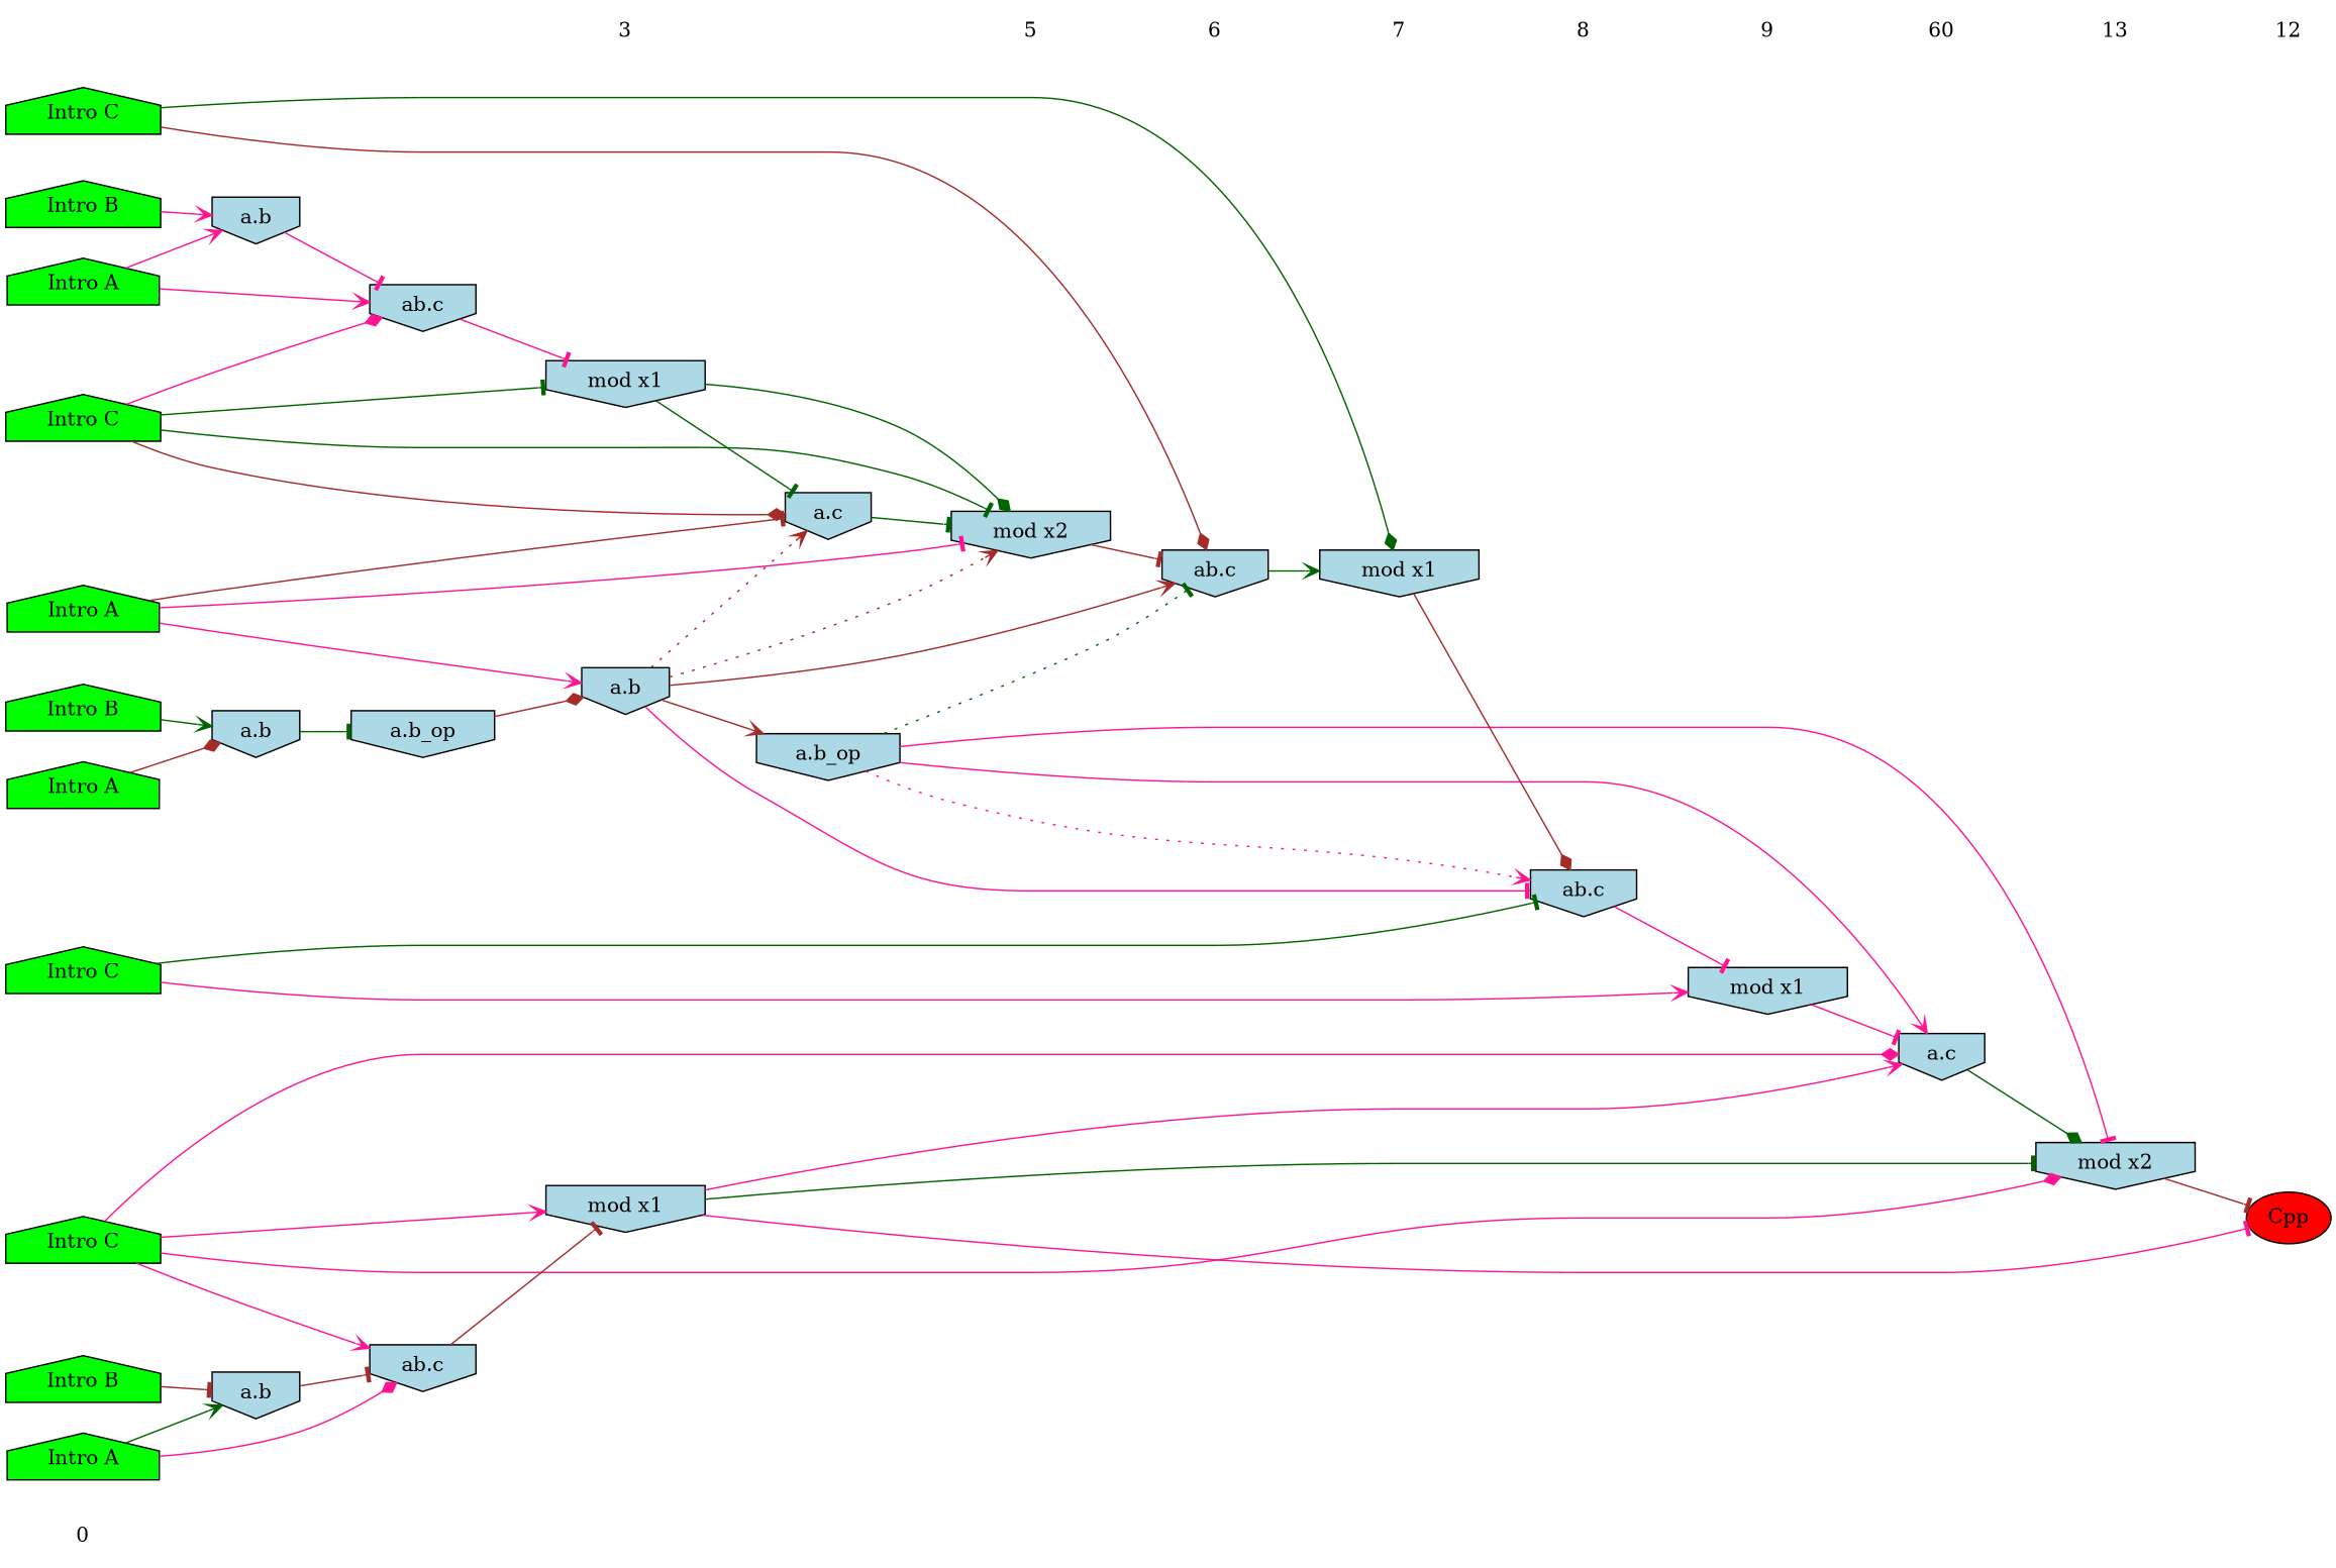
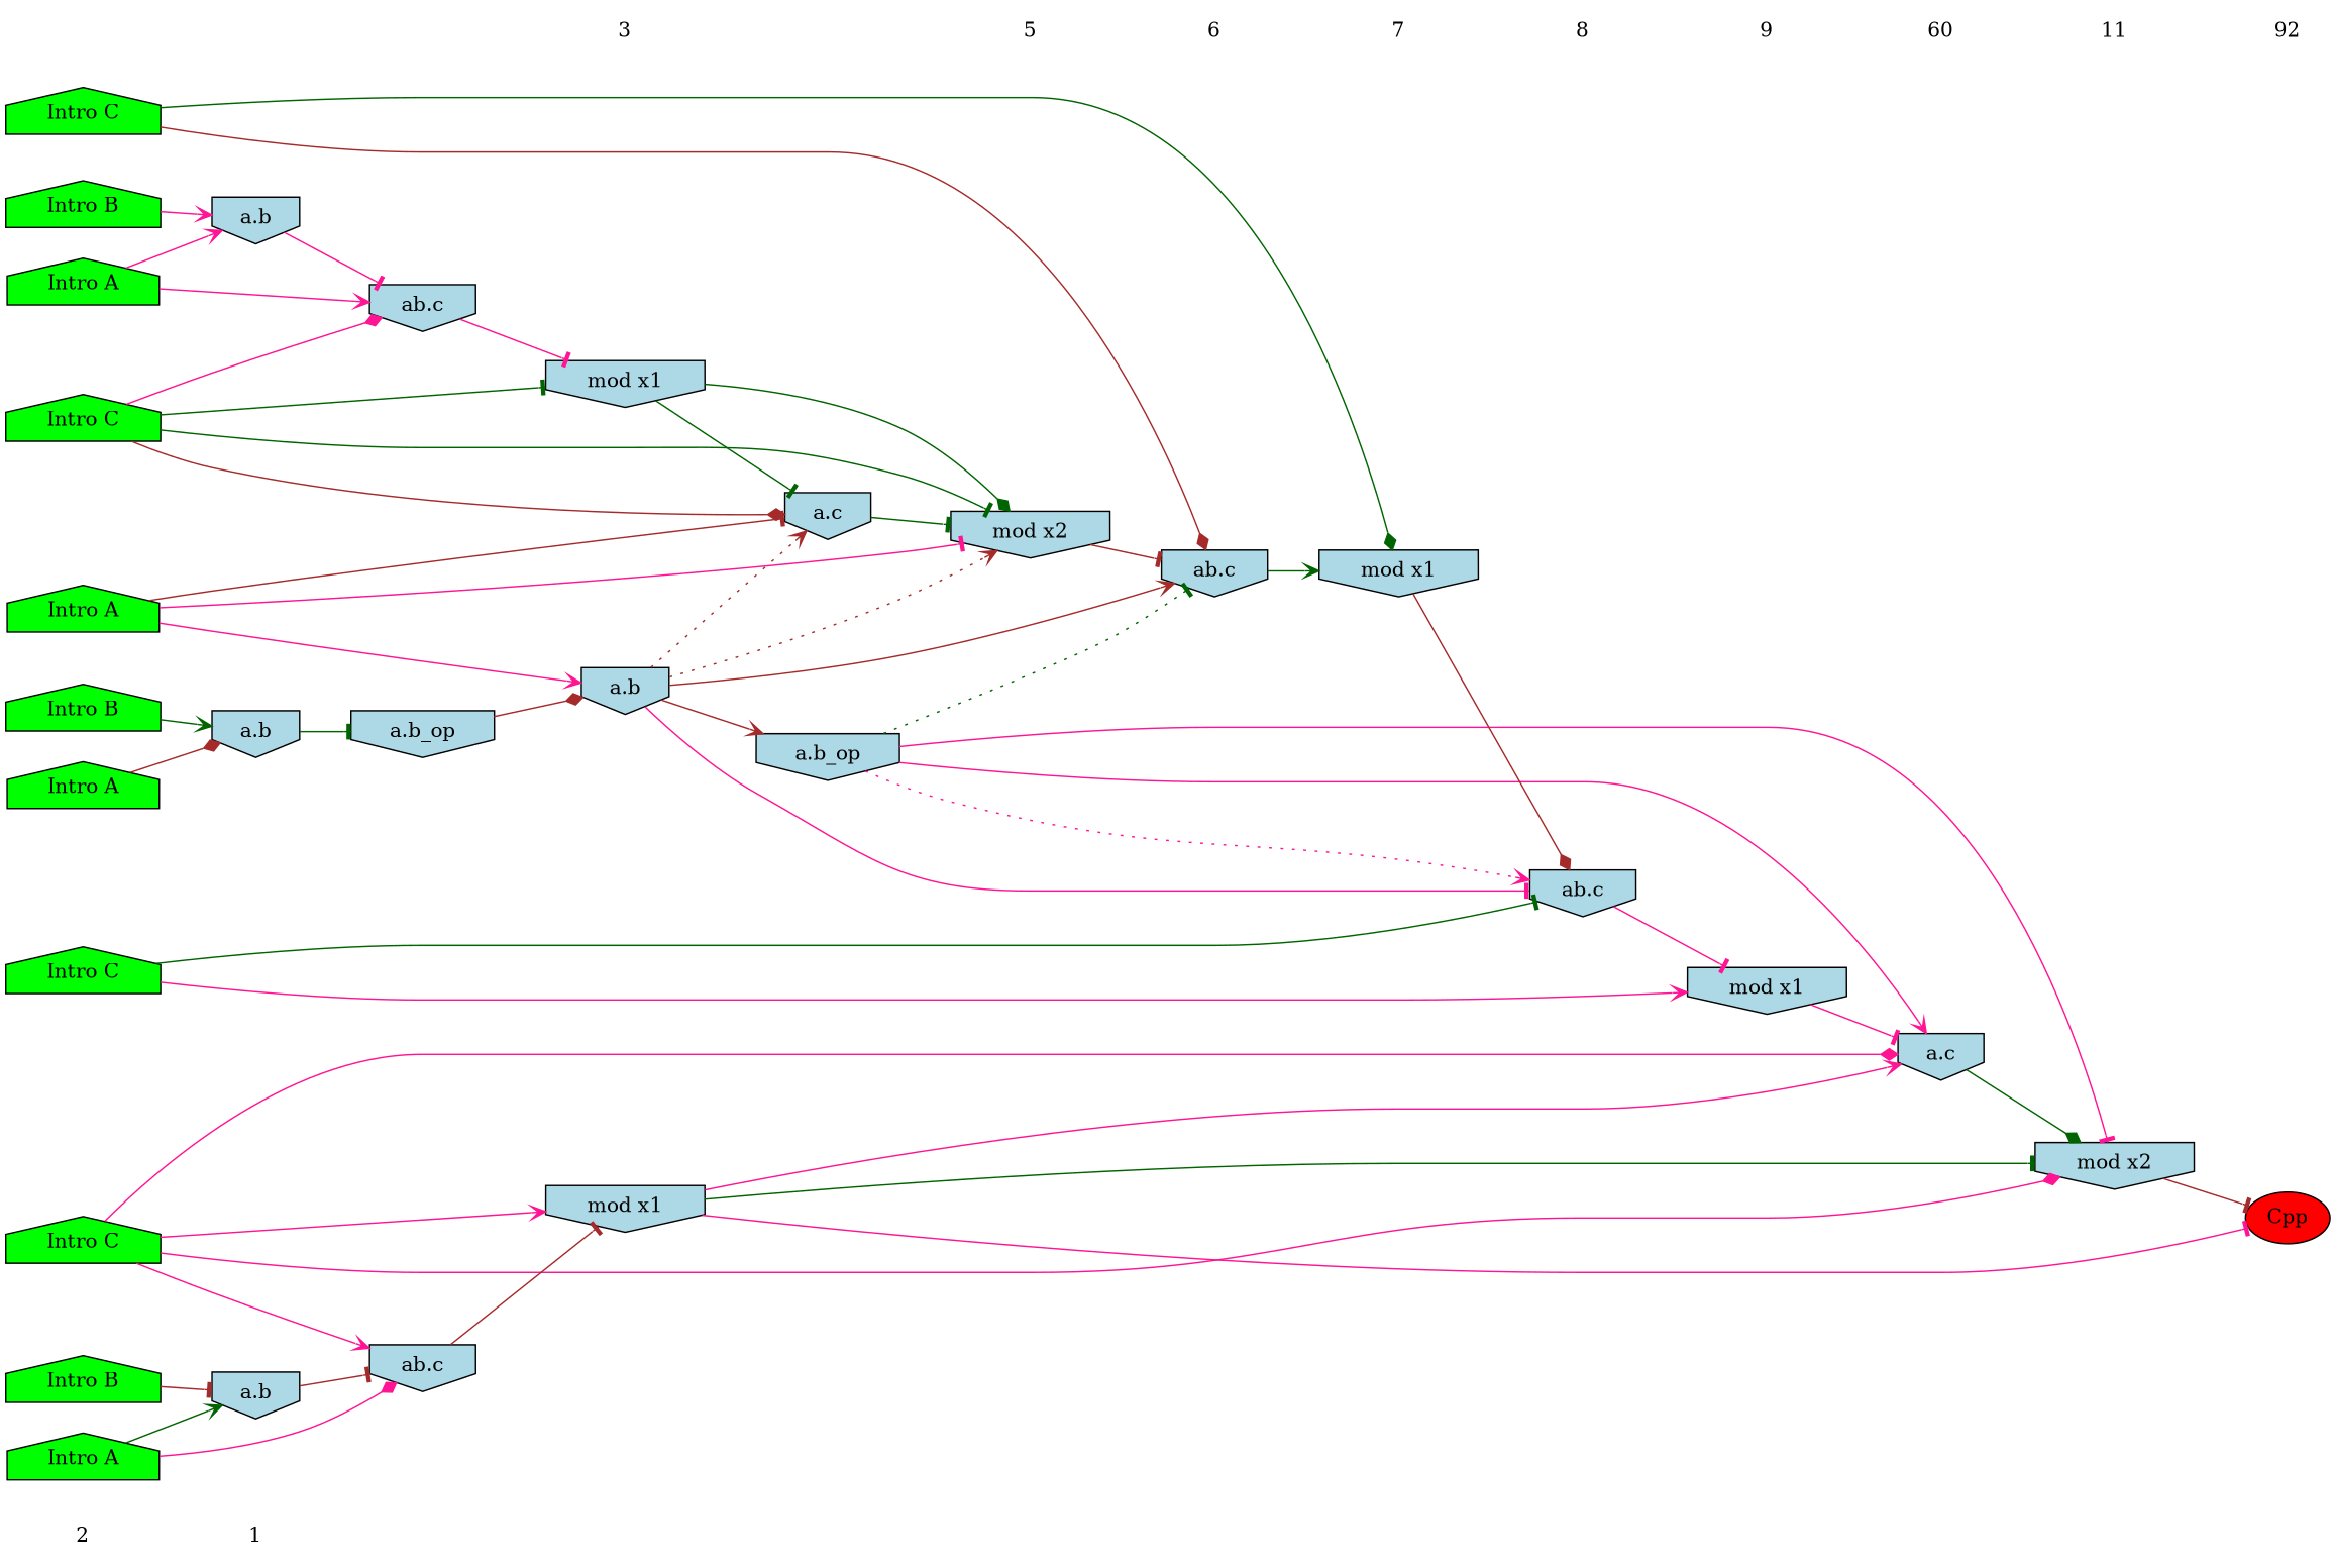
  digraph {
    rankdir=LR
    ranksep=.5
    node [shape=invhouse fillcolor=lightblue style=filled]
    edge [arrowhead=tee color=deeppink]
-   0 [shape=plaintext fillcolor="" style=""]
+   0 [shape=plaintext label=2 fillcolor="" style=""]
    n2 [fillcolor=green label="Intro A" shape=house]
    n3 [fillcolor=green label="Intro A" shape=house]
    n4 [fillcolor=green label="Intro A" shape=house]
    n5 [fillcolor=green label="Intro B" shape=house]
    n6 [fillcolor=green label="Intro B" shape=house]
    n7 [fillcolor=green label="Intro B" shape=house]
    n8 [fillcolor=green label="Intro A" shape=house]
    n9 [fillcolor=green label="Intro C" shape=house]
    n10 [fillcolor=green label="Intro C" shape=house]
    n11 [fillcolor=green label="Intro C" shape=house]
    n12 [fillcolor=green label="Intro C" shape=house]
+   1 [shape=plaintext fillcolor="" style=""]
    n14 [label="a.b"]
    n15 [label="a.b"]
    n16 [label="a.b"]
    n17 [label="a.b_op"]
    n18 [label="ab.c"]
    n19 [label="ab.c"]
    3 [shape=plaintext fillcolor="" style=""]
    n21 [label="mod x1"]
    n22 [label="a.b"]
    n23 [label="mod x1"]
    n24 [label="a.c"]
    n25 [label="a.b_op"]
    5 [shape=plaintext fillcolor="" style=""]
    n27 [label="mod x2"]
    6 [shape=plaintext fillcolor="" style=""]
    n29 [label="ab.c"]
    7 [shape=plaintext fillcolor="" style=""]
    n31 [label="mod x1"]
    8 [shape=plaintext fillcolor="" style=""]
    n33 [label="ab.c"]
    9 [shape=plaintext fillcolor="" style=""]
    n35 [label="mod x1"]
    n36 [label=60 shape=plaintext fillcolor="" style=""]
    n37 [label="a.c"]
-   11 [shape=plaintext label=13 fillcolor="" style=""]
+   11 [shape=plaintext fillcolor="" style=""]
    n39 [label="mod x2"]
-   12 [shape=plaintext fillcolor="" style=""]
+   12 [shape=plaintext label=92 fillcolor="" style=""]
    n41 [fillcolor=red label=Cpp shape=""]
    subgraph sub_1 {
      rank=same
      0
      n2
      n3
      n4
      n5
      n6
      n7
      n8
      n9
      n10
      n11
      n12
    }
    subgraph sub_2 {
      rank=same
+     1
      n14
      n15
      n16
    }
    subgraph sub_3 {
      rank=same
      n17
      n18
      n19
    }
    subgraph sub_4 {
      rank=same
      3
      n21
      n22
      n23
    }
    subgraph sub_5 {
      rank=same
      n24
      n25
    }
    subgraph sub_6 {
      rank=same
      5
      n27
    }
    subgraph sub_7 {
      rank=same
      6
      n29
    }
    subgraph sub_8 {
      rank=same
      7
      n31
    }
    subgraph sub_9 {
      rank=same
      8
      n33
    }
    subgraph sub_10 {
      rank=same
      9
      n35
    }
    subgraph sub_11 {
      rank=same
      n36
      n37
    }
    subgraph sub_12 {
      rank=same
      11
      n39
    }
    subgraph sub_13 {
      rank=same
      12
      n41
    }
+   0 -> 1 [style=invis arrowhead="" color=""]
    n2 -> n22 [arrowhead=vee]
    n2 -> n24 [color=brown]
    n2 -> n27
    n3 -> n14 [arrowhead=diamond color=brown]
    n4 -> n16 [arrowhead=vee color=darkgreen]
    n4 -> n19 [arrowhead=diamond]
    n5 -> n14 [arrowhead=vee color=darkgreen]
    n6 -> n16 [color=brown]
    n7 -> n15 [arrowhead=vee]
    n8 -> n15 [arrowhead=vee]
    n8 -> n18 [arrowhead=vee]
    n9 -> n29 [arrowhead=diamond color=brown]
    n9 -> n31 [arrowhead=diamond color=darkgreen]
    n10 -> n19 [arrowhead=vee]
    n10 -> n23 [arrowhead=vee]
    n10 -> n37 [arrowhead=diamond]
    n10 -> n39 [arrowhead=diamond]
    n11 -> n18 [arrowhead=diamond]
    n11 -> n21 [color=darkgreen]
    n11 -> n24 [arrowhead=diamond color=brown]
    n11 -> n27 [color=darkgreen]
    n12 -> n33 [color=darkgreen]
    n12 -> n35 [arrowhead=vee]
    n14 -> n17 [color=darkgreen]
    n15 -> n18
    n16 -> n19 [color=brown]
    n17 -> n22 [arrowhead=diamond color=brown]
    n18 -> n21
    n19 -> n23 [color=brown]
    n21 -> n24 [color=darkgreen]
    n21 -> n27 [arrowhead=diamond color=darkgreen]
    n22 -> n24 [arrowhead=vee color=brown style=dotted]
    n22 -> n25 [arrowhead=vee color=brown]
    n22 -> n27 [arrowhead=vee color=brown style=dotted]
    n22 -> n29 [arrowhead=vee color=brown]
    n22 -> n33
    n23 -> n37 [arrowhead=vee]
    n23 -> n39 [color=darkgreen]
    n23 -> n41
    n24 -> n27 [color=darkgreen]
    n25 -> n29 [color=darkgreen style=dotted]
    n25 -> n33 [arrowhead=vee style=dotted]
    n25 -> n37 [arrowhead=vee]
    n25 -> n39
    5 -> 6 [style=invis arrowhead="" color=""]
    n27 -> n29 [color=brown]
    6 -> 7 [style=invis arrowhead="" color=""]
    n29 -> n31 [arrowhead=vee color=darkgreen]
    7 -> 8 [style=invis arrowhead="" color=""]
    n31 -> n33 [arrowhead=diamond color=brown]
    8 -> 9 [style=invis arrowhead="" color=""]
    n33 -> n35
    9 -> n36 [style=invis arrowhead="" color=""]
    n35 -> n37
    n36 -> 11 [style=invis arrowhead="" color=""]
    n37 -> n39 [arrowhead=diamond color=darkgreen]
    11 -> 12 [style=invis arrowhead="" color=""]
    n39 -> n41 [color=brown]
  }
